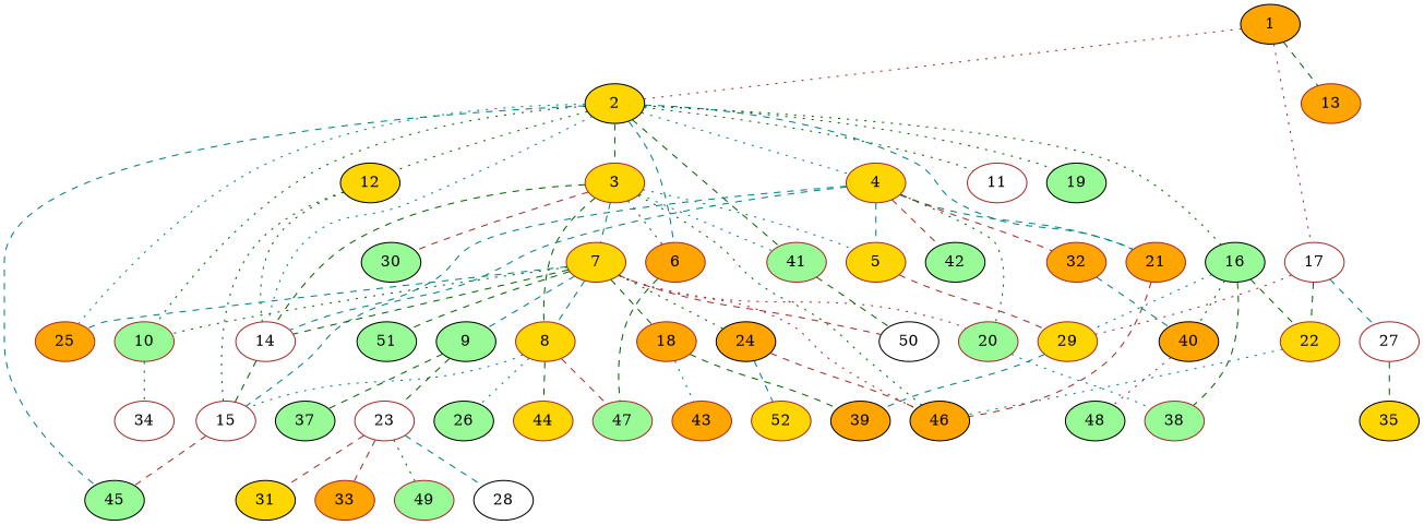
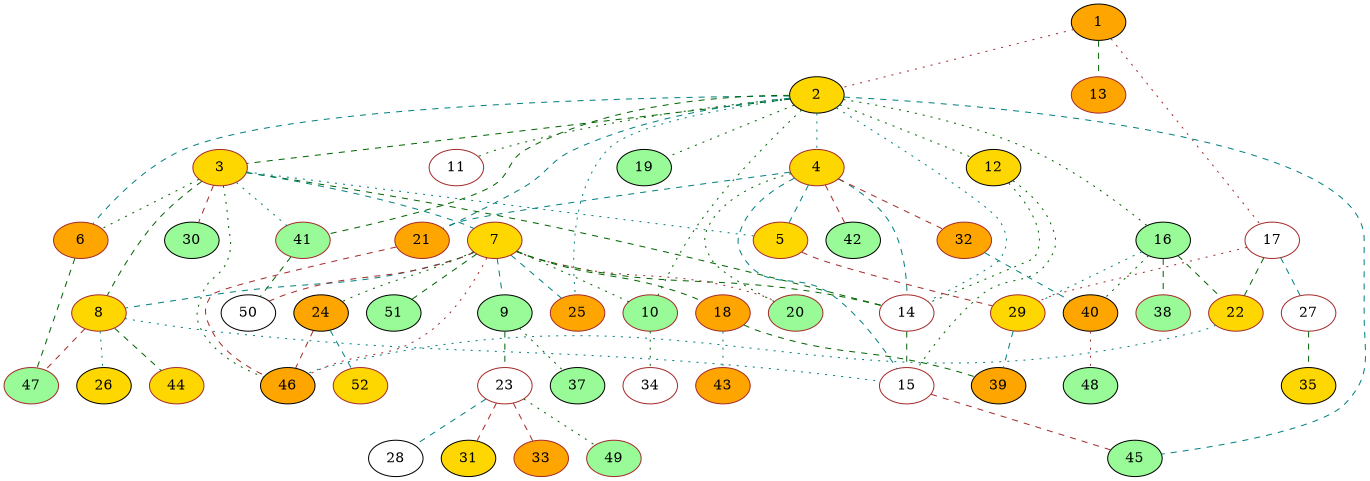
  graph {
    node [color=brown fillcolor=palegreen style=filled]
    edge [color=darkgreen style=dashed weight=1.0]
    1 [color=black fillcolor=orange]
    2 [color=black fillcolor=gold]
    13 [fillcolor=orange]
    17 [fillcolor=white]
    3 [fillcolor=gold]
    4 [fillcolor=gold]
    6 [fillcolor=orange]
    11 [fillcolor=white]
    12 [color=black fillcolor=gold]
    14 [fillcolor=white]
    16 [color=black]
    19 [color=black]
    21 [fillcolor=orange]
    25 [fillcolor=orange]
    41
    45 [color=black]
    10
    29 [fillcolor=gold]
    22 [fillcolor=gold]
    27 [fillcolor=white]
    32 [fillcolor=orange]
    40 [color=black fillcolor=orange]
    30 [color=black]
    5 [fillcolor=gold]
    7 [fillcolor=gold]
    8 [fillcolor=gold]
    46 [color=black fillcolor=orange]
    15 [fillcolor=white]
    20
    42 [color=black]
    47
    38
    50 [color=black fillcolor=white]
    9 [color=black]
    18 [fillcolor=orange]
    24 [color=black fillcolor=orange]
    51 [color=black]
-   26 [color=black]
+   26 [color=black fillcolor=gold]
    44 [fillcolor=gold]
    39 [color=black fillcolor=orange]
    23 [fillcolor=white]
    37 [color=black]
    34 [fillcolor=white]
    43 [fillcolor=orange]
    52 [fillcolor=gold]
    28 [color=black fillcolor=white]
    31 [color=black fillcolor=gold]
    33 [fillcolor=orange]
    49
    48 [color=black]
    35 [color=black fillcolor=gold]
    1 -- 2 [color=brown style=dotted]
    1 -- 13
    1 -- 17 [color=brown style=dotted]
    2 -- 3
    2 -- 4 [color=teal style=dotted]
    2 -- 6 [color=teal weight=2.0]
    2 -- 11 [style=dotted]
    2 -- 12 [style=dotted weight=5.0]
    2 -- 14 [color=teal style=dotted]
    2 -- 16 [style=dotted]
    2 -- 19 [style=dotted]
    2 -- 21 [color=teal]
    2 -- 25 [color=teal style=dotted]
    2 -- 41
    2 -- 45 [color=teal]
    2 -- 10 [style=dotted]
    17 -- 29 [color=brown style=dotted weight=2.0]
    17 -- 22
    17 -- 27 [color=teal weight=2.0]
    3 -- 6 [style=dotted weight=4.0]
    3 -- 14
    3 -- 41 [color=teal style=dotted]
    3 -- 30 [color=brown]
    3 -- 5 [color=teal style=dotted]
    3 -- 7 [color=teal]
    3 -- 8
    3 -- 46 [style=dotted]
    4 -- 14 [color=teal]
    4 -- 21 [color=teal]
    4 -- 32 [color=brown]
    4 -- 5 [color=teal]
    4 -- 15 [color=teal]
    4 -- 20 [style=dotted]
    4 -- 42 [color=brown weight=2.0]
    6 -- 47
    12 -- 14 [style=dotted]
    12 -- 15 [style=dotted]
    14 -- 15
    16 -- 29 [color=teal style=dotted]
    16 -- 22 [weight=3.0]
    16 -- 40 [style=dotted]
    16 -- 38
    21 -- 46 [color=brown]
    41 -- 50
    10 -- 34 [style=dotted]
    29 -- 39 [color=teal]
    22 -- 46 [color=teal style=dotted]
    27 -- 35
    32 -- 40 [color=teal]
    40 -- 48 [color=brown style=dotted]
    5 -- 29 [color=brown weight=4.0]
    7 -- 14
    7 -- 25 [color=teal]
    7 -- 10 [style=dotted]
    7 -- 8 [color=teal]
    7 -- 46 [color=brown style=dotted]
    7 -- 20 [color=brown style=dotted]
    7 -- 50 [color=brown]
    7 -- 9 [color=teal]
    7 -- 18
    7 -- 24 [style=dotted]
    7 -- 51
    8 -- 15 [color=teal style=dotted]
    8 -- 47 [color=brown]
    8 -- 26 [color=teal style=dotted]
    8 -- 44
    15 -- 45 [color=brown]
-   20 -- 38 [color=teal style=dotted weight=2.0]
    9 -- 23
-   9 -- 37
+   9 -- 37 [style=dotted]
    18 -- 39
    18 -- 43 [color=teal style=dotted]
    24 -- 46 [color=brown]
    24 -- 52 [color=teal]
    23 -- 28 [color=teal]
    23 -- 31 [color=brown]
    23 -- 33 [color=brown]
    23 -- 49 [style=dotted]
  }
